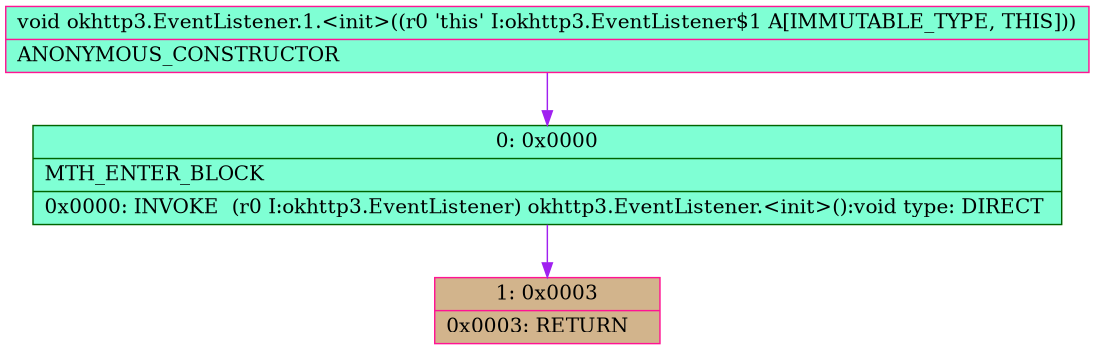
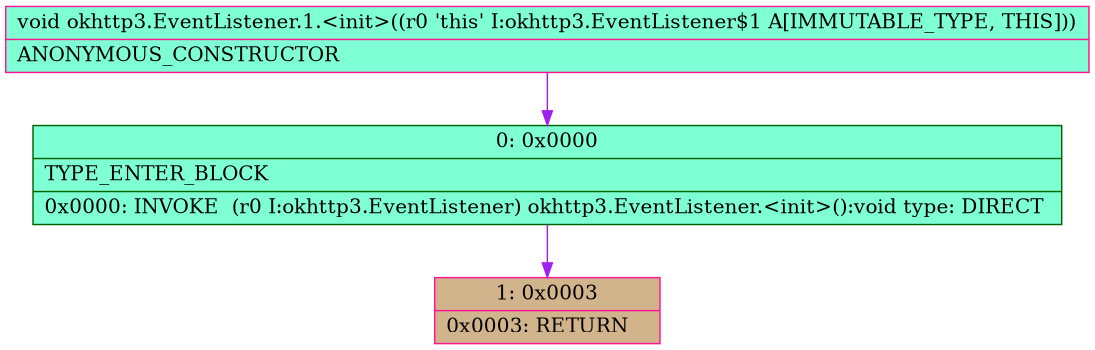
  digraph {
    node [shape=record style=filled fillcolor=aquamarine color=deeppink]
    edge [color=purple]
-   n1 [label="{0\:\ 0x0000|MTH_ENTER_BLOCK\l|0x0000: INVOKE  (r0 I:okhttp3.EventListener) okhttp3.EventListener.\<init\>():void type: DIRECT \l}" color=darkgreen]
+   n1 [label="{0\:\ 0x0000|TYPE_ENTER_BLOCK\l|0x0000: INVOKE  (r0 I:okhttp3.EventListener) okhttp3.EventListener.\<init\>():void type: DIRECT \l}" color=darkgreen]
    n2 [label="{1\:\ 0x0003|0x0003: RETURN   \l}" fillcolor=tan]
    n3 [label="{void okhttp3.EventListener.1.\<init\>((r0 'this' I:okhttp3.EventListener$1 A[IMMUTABLE_TYPE, THIS]))  | ANONYMOUS_CONSTRUCTOR\l}"]
    n1 -> n2
    n3 -> n1
  }
